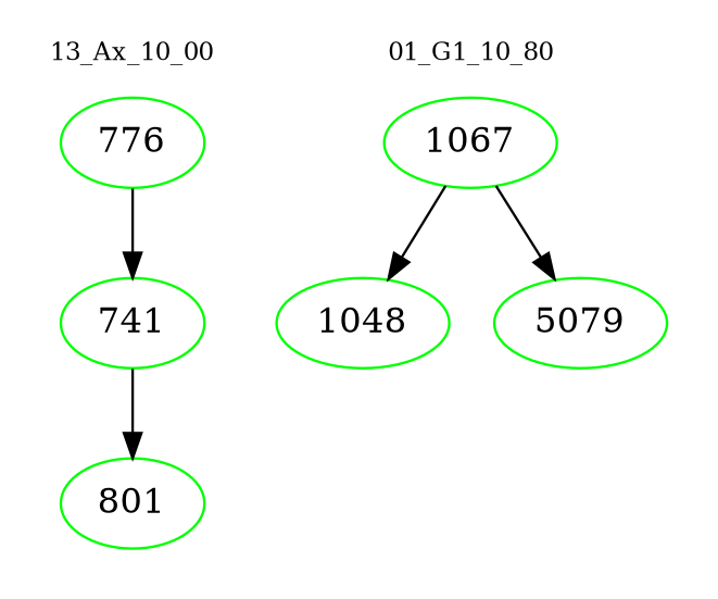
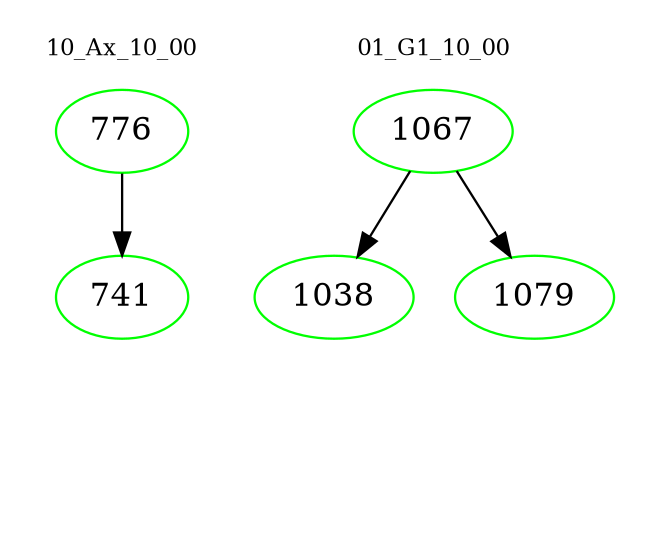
  digraph {
    node [color=green]
    edge [color=black]
    n1 [label=776]
    n2 [label=741]
-   n3 [label=801]
    n4 [label=1067]
-   n5 [label=1048]
-   n6 [label=5079]
+   n5 [label=1038]
+   n6 [label=1079]
    subgraph cluster_1 {
      color=white
      fontsize=10
-     label="13_Ax_10_00"
+     label="10_Ax_10_00"
      n1
      n2
-     n3
    }
    subgraph cluster_2 {
      color=white
      fontsize=10
-     label="01_G1_10_80"
+     label="01_G1_10_00"
      n4
      n5
      n6
    }
    n1 -> n2
-   n2 -> n3
    n4 -> n5
    n4 -> n6
  }
